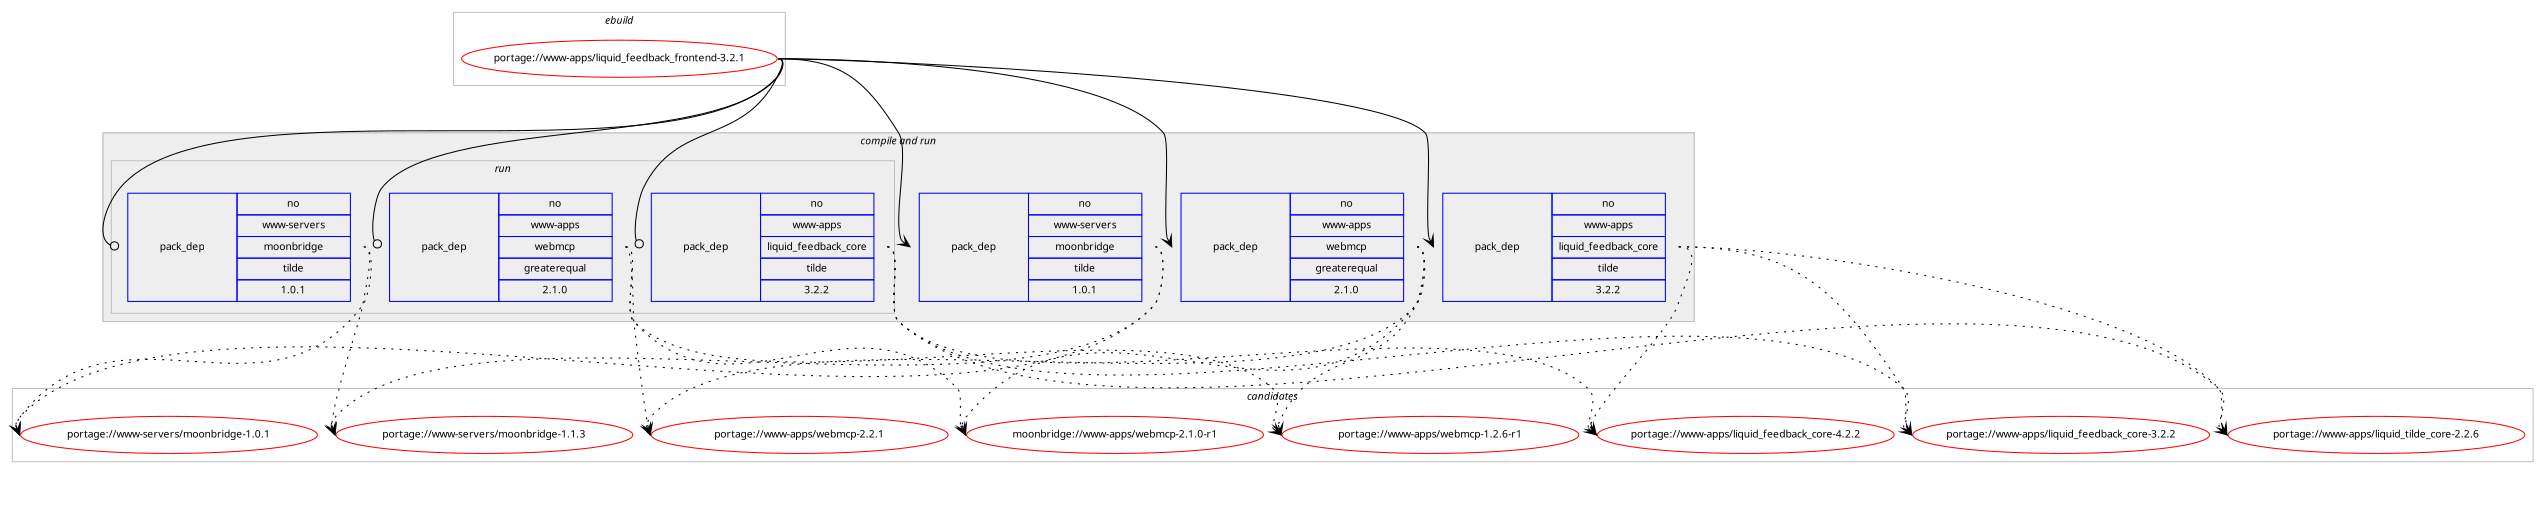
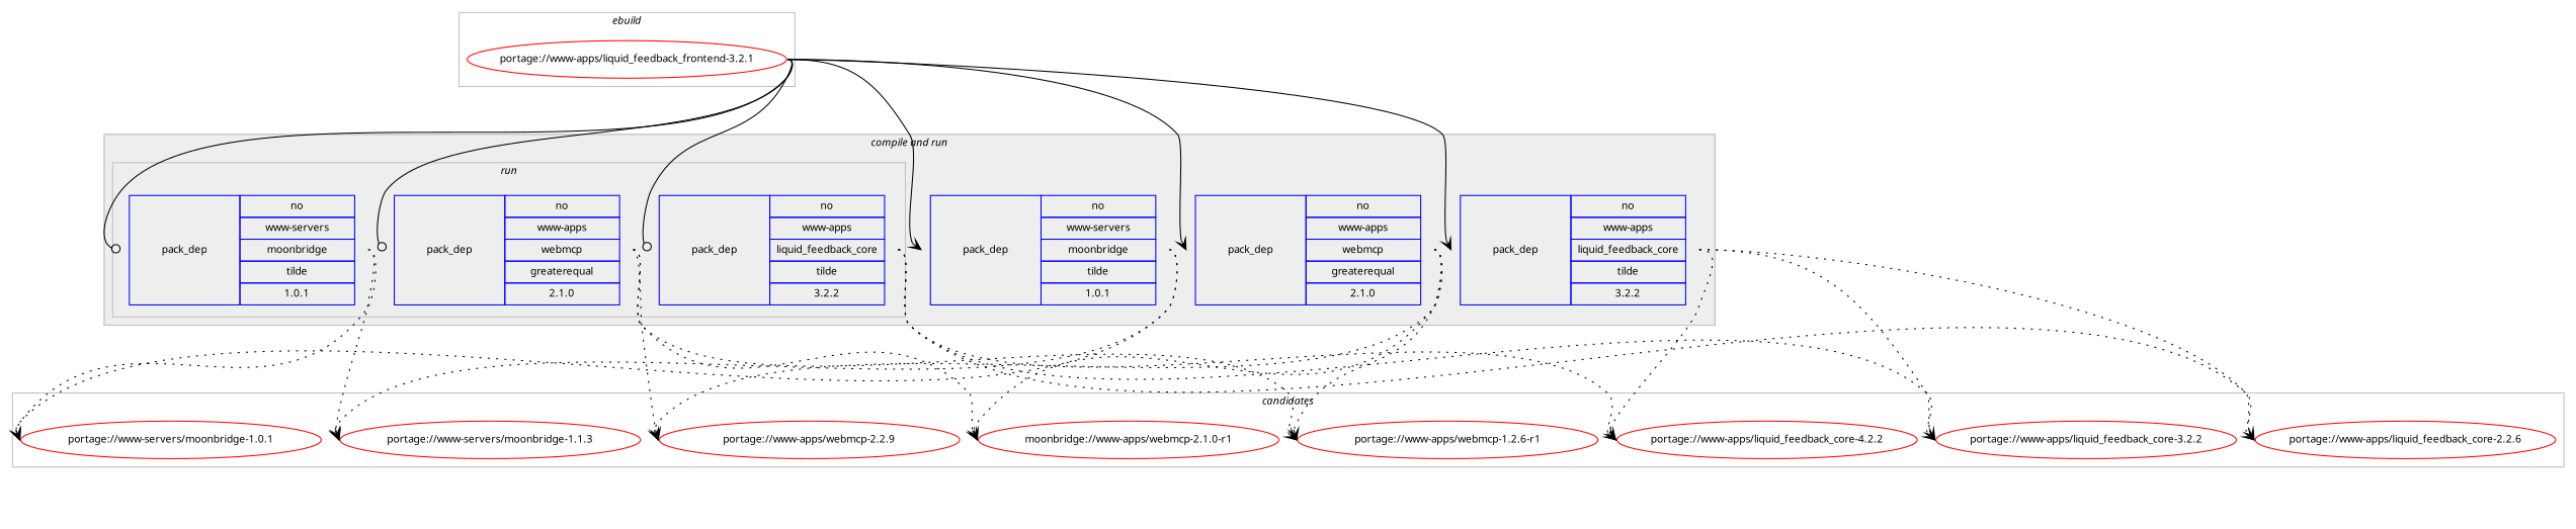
  digraph {
    compound=true
    concentrate=true
    fontname="Noto Sans"
    fontsize=10
    newrank=true
    rankdir=TB
    ranksep=1.5
    node [color=red fontname="Noto Sans" fontsize=10]
    edge [arrowhead=vee fontname="Noto Sans" headport=w style=dotted tailport=e weight=100]
    n1 [label="portage://www-apps/liquid_feedback_frontend-3.2.1" width=4]
    n2 [color=blue label=<<TABLE BORDER="0" CELLBORDER="1" CELLSPACING="0" CELLPADDING="4" WIDTH="220"><TR><TD ROWSPAN="6" CELLPADDING="30">pack_dep</TD></TR><TR><TD WIDTH="110">no</TD></TR><TR><TD>www-apps</TD></TR><TR><TD>liquid_feedback_core</TD></TR><TR><TD>tilde</TD></TR><TR><TD>3.2.2</TD></TR></TABLE>> shape=none]
    n3 [color=blue label=<<TABLE BORDER="0" CELLBORDER="1" CELLSPACING="0" CELLPADDING="4" WIDTH="220"><TR><TD ROWSPAN="6" CELLPADDING="30">pack_dep</TD></TR><TR><TD WIDTH="110">no</TD></TR><TR><TD>www-apps</TD></TR><TR><TD>webmcp</TD></TR><TR><TD>greaterequal</TD></TR><TR><TD>2.1.0</TD></TR></TABLE>> shape=none]
    n4 [color=blue label=<<TABLE BORDER="0" CELLBORDER="1" CELLSPACING="0" CELLPADDING="4" WIDTH="220"><TR><TD ROWSPAN="6" CELLPADDING="30">pack_dep</TD></TR><TR><TD WIDTH="110">no</TD></TR><TR><TD>www-servers</TD></TR><TR><TD>moonbridge</TD></TR><TR><TD>tilde</TD></TR><TR><TD>1.0.1</TD></TR></TABLE>> shape=none]
    n5 [color=blue label=<<TABLE BORDER="0" CELLBORDER="1" CELLSPACING="0" CELLPADDING="4" WIDTH="220"><TR><TD ROWSPAN="6" CELLPADDING="30">pack_dep</TD></TR><TR><TD WIDTH="110">no</TD></TR><TR><TD>www-apps</TD></TR><TR><TD>liquid_feedback_core</TD></TR><TR><TD>tilde</TD></TR><TR><TD>3.2.2</TD></TR></TABLE>> shape=none]
    n6 [color=blue label=<<TABLE BORDER="0" CELLBORDER="1" CELLSPACING="0" CELLPADDING="4" WIDTH="220"><TR><TD ROWSPAN="6" CELLPADDING="30">pack_dep</TD></TR><TR><TD WIDTH="110">no</TD></TR><TR><TD>www-apps</TD></TR><TR><TD>webmcp</TD></TR><TR><TD>greaterequal</TD></TR><TR><TD>2.1.0</TD></TR></TABLE>> shape=none]
    n7 [color=blue label=<<TABLE BORDER="0" CELLBORDER="1" CELLSPACING="0" CELLPADDING="4" WIDTH="220"><TR><TD ROWSPAN="6" CELLPADDING="30">pack_dep</TD></TR><TR><TD WIDTH="110">no</TD></TR><TR><TD>www-servers</TD></TR><TR><TD>moonbridge</TD></TR><TR><TD>tilde</TD></TR><TR><TD>1.0.1</TD></TR></TABLE>> shape=none]
-   n8 [label="portage://www-apps/liquid_tilde_core-2.2.6" width=4]
+   n8 [label="portage://www-apps/liquid_feedback_core-2.2.6" width=4]
    n9 [label="portage://www-apps/liquid_feedback_core-3.2.2" width=4]
    n10 [label="portage://www-apps/liquid_feedback_core-4.2.2" width=4]
    n11 [label="portage://www-servers/moonbridge-1.0.1" width=4]
    n12 [label="portage://www-servers/moonbridge-1.1.3" width=4]
    n13 [label="portage://www-apps/webmcp-1.2.6-r1" width=4]
    n14 [label="moonbridge://www-apps/webmcp-2.1.0-r1" width=4]
-   n15 [label="portage://www-apps/webmcp-2.2.1" width=4]
+   n15 [label="portage://www-apps/webmcp-2.2.9" width=4]
    subgraph cluster_1 {
      color=gray
      label=<<i>ebuild</i>>
      rank=same
      n1
    }
    subgraph cluster_2 {
      color=gray
      label=<<i>dependencies</i>>
      subgraph cluster_3 {
        color=gray
        fillcolor="#eeeeee"
        label=<<i>compile</i>>
        style=filled
        subgraph sub_4 {
          color=gray
          fillcolor="#eeeeee"
          label=<<i>compile</i>>
          style=filled
          n2
        }
        subgraph sub_5 {
          color=gray
          fillcolor="#eeeeee"
          label=<<i>compile</i>>
          style=filled
          n3
        }
        subgraph sub_6 {
          color=gray
          fillcolor="#eeeeee"
          label=<<i>compile</i>>
          style=filled
          n4
        }
      }
      subgraph cluster_7 {
        color=gray
        fillcolor="#eeeeee"
        label=<<i>compile and run</i>>
        style=filled
      }
      subgraph cluster_8 {
        color=gray
        fillcolor="#eeeeee"
        label=<<i>run</i>>
        style=filled
        subgraph sub_9 {
          color=gray
          fillcolor="#eeeeee"
          label=<<i>run</i>>
          style=filled
          n5
        }
        subgraph sub_10 {
          color=gray
          fillcolor="#eeeeee"
          label=<<i>run</i>>
          style=filled
          n6
        }
        subgraph sub_11 {
          color=gray
          fillcolor="#eeeeee"
          label=<<i>run</i>>
          style=filled
          n7
        }
      }
    }
    subgraph cluster_12 {
      color=gray
      label=<<i>candidates</i>>
      rank=same
      subgraph sub_13 {
        color=black
        label=<<i>candidates</i>>
        nodesep=1
        rank=same
        n8
        n9
        n10
      }
      subgraph sub_14 {
        color=black
        label=<<i>candidates</i>>
        nodesep=1
        rank=same
        n11
        n12
      }
      subgraph sub_15 {
        color=black
        label=<<i>candidates</i>>
        nodesep=1
        rank=same
        n13
        n14
        n15
      }
      subgraph sub_16 {
        color=black
        label=<<i>candidates</i>>
        nodesep=1
        rank=same
        n11
        n12
      }
      subgraph sub_17 {
        color=black
        label=<<i>candidates</i>>
        nodesep=1
        rank=same
        n8
        n9
        n10
      }
      subgraph sub_18 {
        color=black
        label=<<i>candidates</i>>
        nodesep=1
        rank=same
        n13
        n14
        n15
      }
    }
    n1 -> n2 [style=solid weight=20]
    n1 -> n3 [style=solid weight=20]
    n1 -> n4 [style=solid weight=20]
    n1 -> n5 [arrowhead=odot style=solid weight=20]
    n1 -> n6 [arrowhead=odot style=solid weight=20]
    n1 -> n7 [arrowhead=odot style=solid weight=20]
    n2 -> n8
    n2 -> n9
    n2 -> n10
    n3 -> n13
    n3 -> n14
    n3 -> n15
    n4 -> n11
    n4 -> n12
    n5 -> n8
    n5 -> n9
    n5 -> n10
    n6 -> n13
    n6 -> n14
    n6 -> n15
    n7 -> n11
    n7 -> n12
  }
